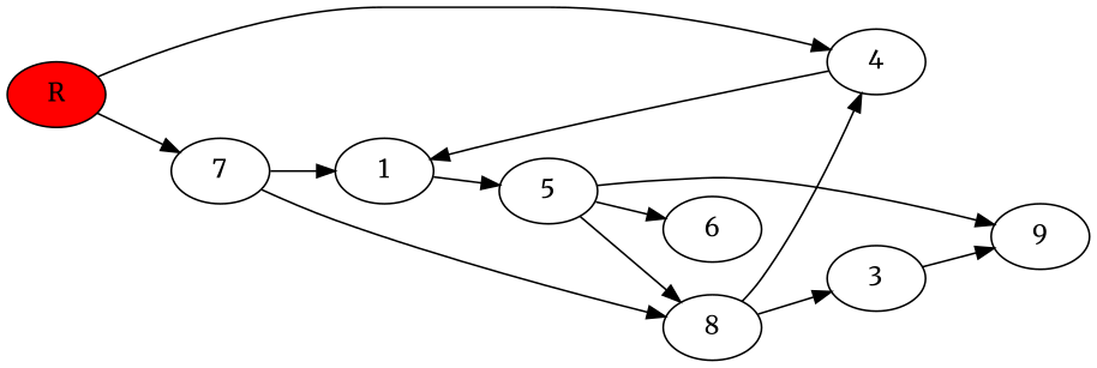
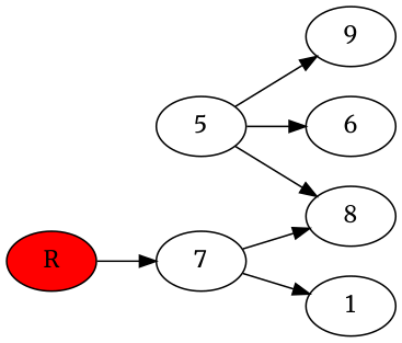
  digraph {
    fontname=Merriweather
    rankdir=LR
    node [fontname=Merriweather]
    edge [fontname=Merriweather]
    1
    5
    9
    6
    8
-   3
-   4
    7
    R [fillcolor="#ff0000" style=filled]
-   1 -> 5
    5 -> 9
    5 -> 6
    5 -> 8
-   8 -> 3
-   8 -> 4
-   3 -> 9
-   4 -> 1
    7 -> 1
    7 -> 8
-   R -> 4
    R -> 7
  }
